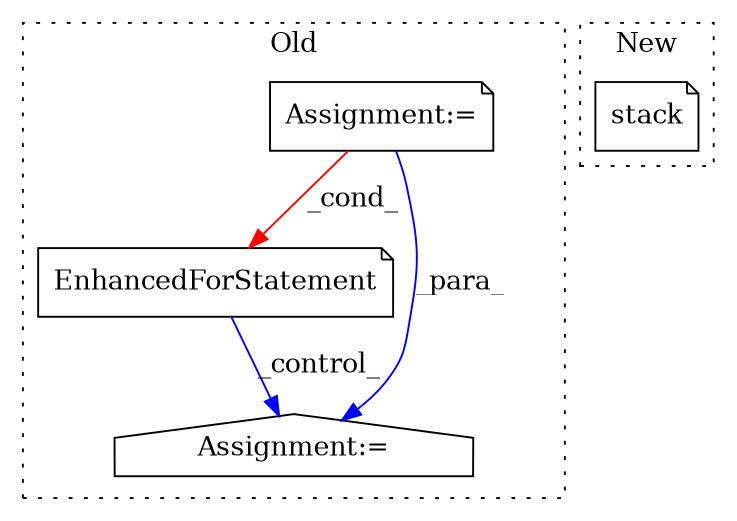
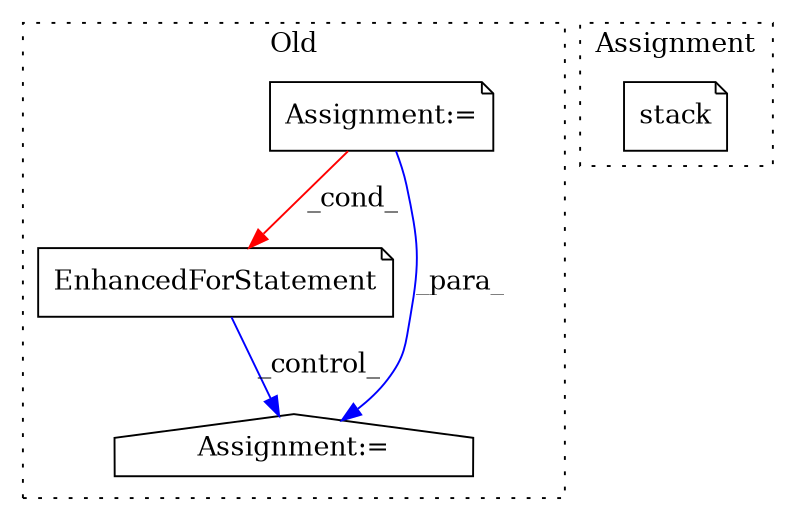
  digraph {
    node [a=7 l="53,2" s="1740,1837" shape=note]
    edge [color=blue]
    n1 [a=70 label=EnhancedForStatement]
    n2 [label="Assignment:="]
    n3 [l=1 label="Assignment:=" s=2304 shape=house]
    n4 [a=32 l=7 label=stack s=3441]
    subgraph cluster_1 {
      label=Old
      style=dotted
      n1
      n2
      n3
    }
    subgraph cluster_2 {
-     label=New
+     label=Assignment
      style=dotted
      n4
    }
    n1 -> n3 [label=_control_]
    n2 -> n1 [label=_cond_ color=red]
    n2 -> n3 [label=_para_]
  }
